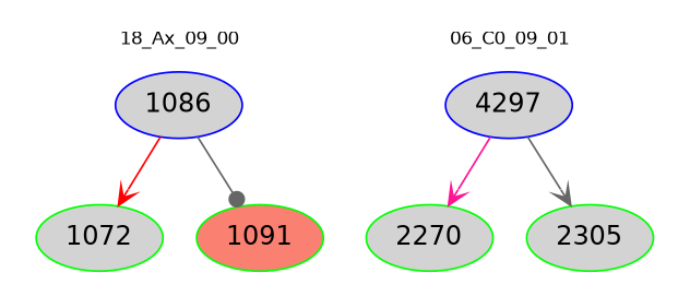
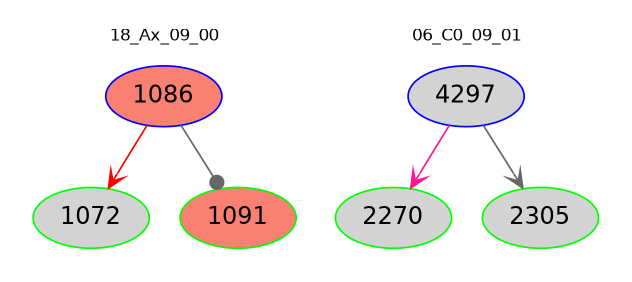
  digraph {
    fontname="DejaVu Sans"
    node [color=green fillcolor=lightgrey fontname="DejaVu Sans" style=filled]
    edge [arrowhead=vee color=gray40 fontname="DejaVu Sans"]
-   n1 [color=blue label=1086]
+   n1 [color=blue fillcolor=salmon label=1086]
    n2 [label=1072]
    n3 [fillcolor=salmon label=1091]
    n4 [color=blue label=4297]
    n5 [label=2270]
    n6 [label=2305]
    subgraph cluster_1 {
      color=white
      fontsize=10
      label="18_Ax_09_00"
      n1
      n2
      n3
    }
    subgraph cluster_2 {
      color=white
      fontsize=10
      label="06_C0_09_01"
      n4
      n5
      n6
    }
    n1 -> n2 [color=red]
    n1 -> n3 [arrowhead=dot]
    n4 -> n5 [color=deeppink]
    n4 -> n6
  }
